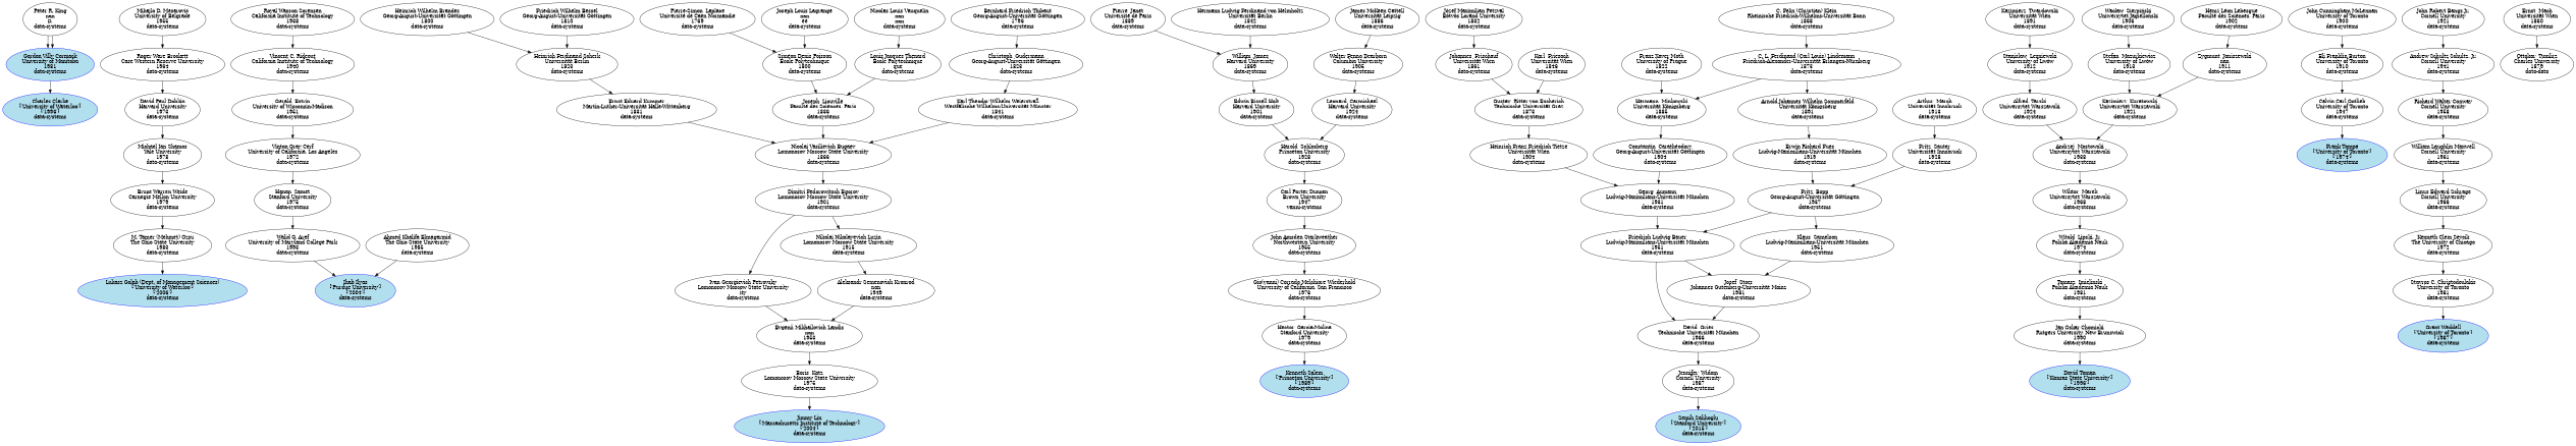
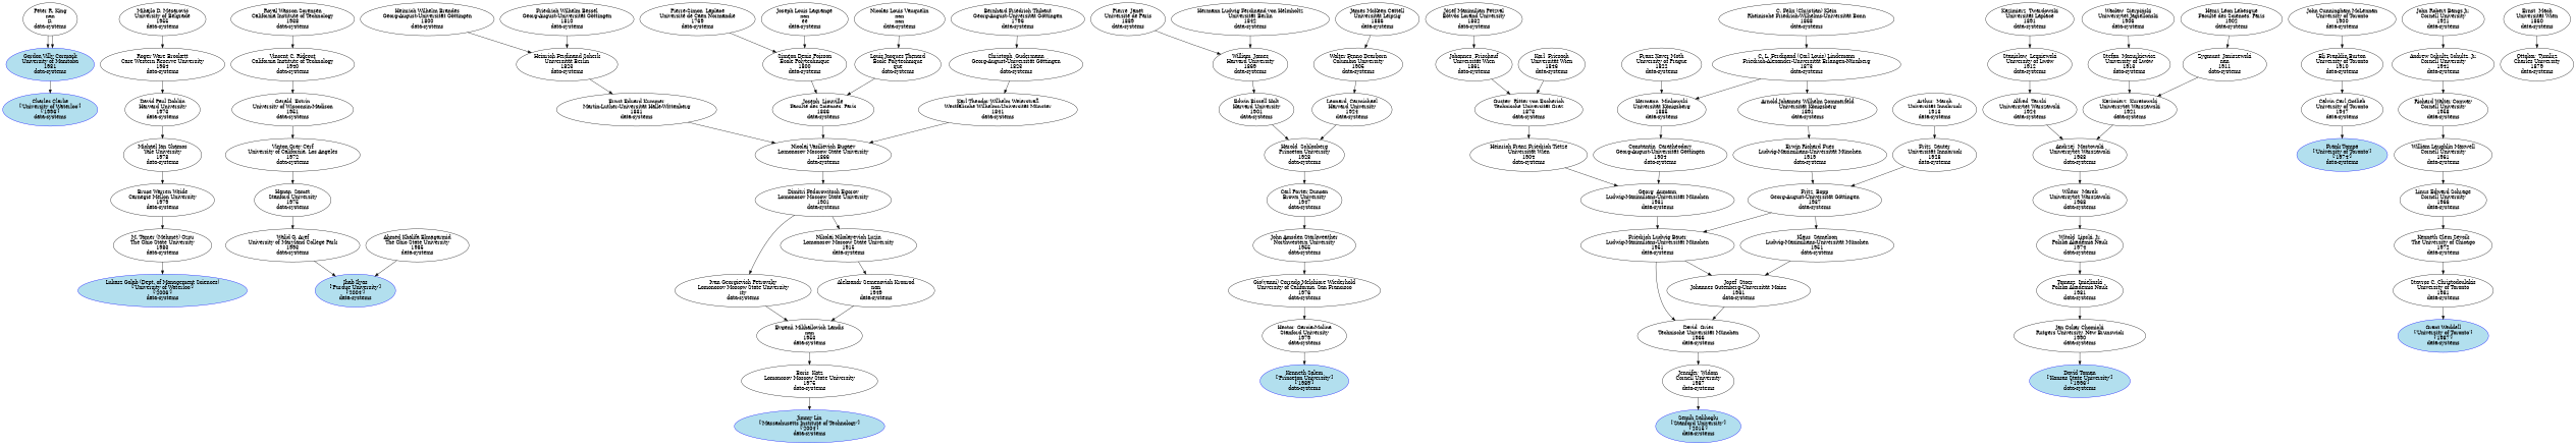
  digraph {
    n1 [color=blue fillcolor=lightblue2 label="Charles Clarke\n['University of Waterloo']\n['1996']\ndata-systems" style=filled]
    n2 [color=blue fillcolor=lightblue2 label="Gordon Villy Cormack\nUniversity of Manitoba\n1981\ndata-systems" style=filled]
    n3 [color=blue fillcolor=lightblue2 label="Lukasz Golab (Dept. of Management Sciences)\n['University of Waterloo']\n['2006']\ndata-systems" style=filled]
    n4 [color=blue fillcolor=lightblue2 label="Ihab Ilyas\n['Purdue University']\n['2004']\ndata-systems" style=filled]
    n5 [color=blue fillcolor=lightblue2 label="Jimmy Lin\n['Massachusetts Institute of Technology']\n['2004']\ndata-systems" style=filled]
    n6 [color=blue fillcolor=lightblue2 label="Kenneth Salem\n['Princeton University']\n['1989']\ndata-systems" style=filled]
    n7 [color=blue fillcolor=lightblue2 label="Semih Salihoglu\n['Stanford University']\n['2015']\ndata-systems" style=filled]
    n8 [color=blue fillcolor=lightblue2 label="David Toman\n['Kansas State University']\n['1996']\ndata-systems" style=filled]
    n9 [color=blue fillcolor=lightblue2 label="Frank Tompa\n['University of Toronto']\n['1974']\ndata-systems" style=filled]
    n10 [color=blue fillcolor=lightblue2 label="Grant Weddell\n['University of Toronto']\n['1987']\ndata-systems" style=filled]
    n11 [label="Peter R. King\nnan\nD.\ndata-systems"]
    n12 [label="M. Tamer (Mehmet) Ozsu\nThe Ohio State University\n1983\ndata-systems"]
    n13 [label="Walid G. Aref\nUniversity of Maryland College Park\n1993\ndata-systems"]
    n14 [label="Ahmed Khalifa Elmagarmid\nThe Ohio State University\n1985\ndata-systems"]
    n15 [label="Boris  Katz\nLomonosov Moscow State University\n1975\ndata-systems"]
    n16 [label="Hector  Garcia-Molina\nStanford University\n1979\ndata-systems"]
    n17 [label="Jennifer  Widom\nCornell University\n1987\ndata-systems"]
    n18 [label="Jan Oskar Chomicki\nRutgers University, New Brunswick\n1990\ndata-systems"]
    n19 [label="Calvin Carl Gotlieb\nUniversity of Toronto\n1947\ndata-systems"]
    n20 [label="Stavros C. Christodoulakis\nUniversity of Toronto\n1981\ndata-systems"]
    n21 [label="Bruce Warren Weide\nCarnegie Mellon University\n1979\ndata-systems"]
    n22 [label="Hanan  Samet\nStanford University\n1975\ndata-systems"]
    n23 [label="Evgenii Mikhailovich Landis\nnan\n1953\ndata-systems"]
    n24 [label="Gio(vanni) Corrado Melchiore Wiederhold\nUniversity of California, San Francisco\n1976\ndata-systems"]
    n25 [label="David  Gries\nTechnische Universität München\n1966\ndata-systems"]
    n26 [label="Tomasz  Imielinski\nPolska Akademia Nauk\n1981\ndata-systems"]
    n27 [label="Eli Franklin Burton\nUniversity of Toronto\n1910\ndata-systems"]
    n28 [label="Kenneth Clem Sevcik\nThe University of Chicago\n1972\ndata-systems"]
    n29 [label="Michael Ian Shamos\nYale University\n1978\ndata-systems"]
    n30 [label="Vinton Gray Cerf\nUniversity of California, Los Angeles\n1972\ndata-systems"]
    n31 [label="Ivan Georgievich Petrovsky\nLomonosov Moscow State University\nity\ndata-systems"]
    n32 [label="Aleksandr Semenovich Kronrod\nnan\n1949\ndata-systems"]
    n33 [label="John Amsden Starkweather\nNorthwestern University\n1955\ndata-systems"]
    n34 [label="Josef  Stoer\nJohannes Gutenberg-Universität Mainz\n1961\ndata-systems"]
    n35 [label="Friedrich Ludwig Bauer\nLudwig-Maximilians-Universität München\n1951\ndata-systems"]
    n36 [label="Witold  Lipski, Jr.\nPolska Akademia Nauk\n1974\ndata-systems"]
    n37 [label="John Cunningham McLennan\nUniversity of Toronto\n1900\ndata-systems"]
    n38 [label="Linus Edward Schrage\nCornell University\n1966\ndata-systems"]
    n39 [label="David Paul Dobkin\nHarvard University\n1973\ndata-systems"]
    n40 [label="Gerald  Estrin\nUniversity of Wisconsin-Madison\n1951\ndata-systems"]
    n41 [label="Dimitri Fedorowitsch Egorov\nLomonosov Moscow State University\n1901\ndata-systems"]
    n42 [label="Nikolai Nikolayevich Luzin\nLomonosov Moscow State University\n1915\ndata-systems"]
-   n43 [label="Carl Porter Duncan\nBrown University\n1947\nvanni-systems"]
+   n43 [label="Carl Porter Duncan\nBrown University\n1947\ndata-systems"]
    n44 [label="Klaus  Samelson\nLudwig-Maximilians-Universität München\n1951\ndata-systems"]
    n45 [label="Fritz  Bopp\nGeorg-August-Universität Göttingen\n1937\ndata-systems"]
    n46 [label="Georg  Aumann\nLudwig-Maximilians-Universität München\n1931\ndata-systems"]
    n47 [label="Wiktor  Marek\nUniwersytet Warszawski\n1968\ndata-systems"]
    n48 [label="William Laughlin Maxwell\nCornell University\n1961\ndata-systems"]
    n49 [label="Roger Ware Brockett\nCase Western Reserve University\n1964\ndata-systems"]
    n50 [label="Vincent C. Rideout\nCalifornia Institute of Technology\n1940\ndata-systems"]
    n51 [label="Nicolai Vasilievich Bugaev\nLomonosov Moscow State University\n1866\ndata-systems"]
    n52 [label="Harold  Schlosberg\nPrinceton University\n1928\ndata-systems"]
    n53 [label="Erwin Richard Fues\nLudwig-Maximilians-Universität München\n1919\ndata-systems"]
    n54 [label="Fritz  Sauter\nUniversität Innsbruck\n1928\ndata-systems"]
    n55 [label="Heinrich Franz Friedrich Tietze\nUniversität Wien\n1904\ndata-systems"]
    n56 [label="Constantin  Carathéodory\nGeorg-August-Universität Göttingen\n1904\ndata-systems"]
    n57 [label="Andrzej  Mostowski\nUniwersytet Warszawski\n1938\ndata-systems"]
    n58 [label="Richard Walter Conway\nCornell University\n1958\ndata-systems"]
    n59 [label="Mihajlo D. Mesarović\nUniversity of Belgrade\n1955\ndata-systems"]
    n60 [label="Royal Wasson Sorensen\nCalifornia Institute of Technology\n1938\ndata-systems"]
    n61 [label="Ernst Eduard Kummer\nMartin-Luther-Universität Halle-Wittenberg\n1831\ndata-systems"]
    n62 [label="Joseph  Liouville\nFaculté des Sciences, Paris\n1836\ndata-systems"]
    n63 [label="Karl Theodor Wilhelm Weierstraß\nWestfälische Wilhelms-Universität Münster\n1841\ndata-systems"]
    n64 [label="Edwin Bissell Holt\nHarvard University\n1901\ndata-systems"]
    n65 [label="Leonard  Carmichael\nHarvard University\n1924\ndata-systems"]
    n66 [label="Arnold Johannes Wilhelm Sommerfeld\nUniversität Königsberg\n1891\ndata-systems"]
    n67 [label="Arthur  March\nUniversität Innsbruck\n1913\ndata-systems"]
    n68 [label="Gustav  Ritter von Escherich\nTechnische Universität Graz\n1873\ndata-systems"]
    n69 [label="Hermann  Minkowski\nUniversität Königsberg\n1885\ndata-systems"]
    n70 [label="Alfred  Tarski\nUniwersytet Warszawski\n1924\ndata-systems"]
    n71 [label="Kazimierz  Kuratowski\nUniwersytet Warszawski\n1921\ndata-systems"]
    n72 [label="Andrew Schultz Schultz, Jr.\nCornell University\n1941\ndata-systems"]
    n73 [label="Heinrich Ferdinand Scherk\nUniversität Berlin\n1823\ndata-systems"]
    n74 [label="Siméon Denis Poisson\nÉcole Polytechnique\n1800\ndata-systems"]
    n75 [label="Louis Jacques Thenard\nÉcole Polytechnique\nque\ndata-systems"]
    n76 [label="Christoph  Gudermann\nGeorg-August-Universität Göttingen\n1823\ndata-systems"]
    n77 [label="William  James\nHarvard University\n1869\ndata-systems"]
    n78 [label="Walter Fenno Dearborn\nColumbia University\n1905\ndata-systems"]
    n79 [label="C. L. Ferdinand (Carl Louis) Lindemann\nFriedrich-Alexander-Universität Erlangen-Nürnberg\n1873\ndata-systems"]
-   n80 [label="Ottokar  Tumlirz\nCharles University\n1879\ndata-data"]
+   n80 [label="Ottokar  Tumlirz\nCharles University\n1879\ndata-systems"]
    n81 [label="Johannes  Frischauf\nUniversität Wien\n1861\ndata-systems"]
    n82 [label="Karl  Friesach\nUniversität Wien\n1846\ndata-systems"]
    n83 [label="Stanislaw  Lesniewski\nUniversity of Lwów\n1912\ndata-systems"]
    n84 [label="Stefan  Mazurkiewicz\nUniversity of Lwów\n1913\ndata-systems"]
    n85 [label="Zygmunt  Janiszewski\nnan\n1911\ndata-systems"]
    n86 [label="John Robert Bangs Jr.\nCornell University\n1921\ndata-systems"]
    n87 [label="Heinrich Wilhelm Brandes\nGeorg-August-Universität Göttingen\n1800\ndata-systems"]
    n88 [label="Friedrich Wilhelm Bessel\nGeorg-August-Universität Göttingen\n1810\ndata-systems"]
    n89 [label="Pierre-Simon  Laplace\nUniversité de Caen Normandie\n1769\ndata-systems"]
    n90 [label="Joseph Louis Lagrange\nnan\nee\ndata-systems"]
    n91 [label="Nicolas Louis Vauquelin\nnan\nnan\ndata-systems"]
    n92 [label="Bernhard Friedrich Thibaut\nGeorg-August-Universität Göttingen\n1796\ndata-systems"]
    n93 [label="Pierre  Janet\nUniversité de Paris\n1889\ndata-systems"]
    n94 [label="Hermann Ludwig Ferdinand von Helmholtz\nUniversität Berlin\n1842\ndata-systems"]
    n95 [label="James McKeen Cattell\nUniversität Leipzig\n1886\ndata-systems"]
    n96 [label="C. Felix (Christian) Klein\nRheinische Friedrich-Wilhelms-Universität Bonn\n1868\ndata-systems"]
    n97 [label="Ernst  Mach\nUniversität Wien\n1860\ndata-systems"]
    n98 [label="Franz Xaver Moth\nUniversity of Prague\n1822\ndata-systems"]
    n99 [label="Józef Maximilian Petzval\nEötvös Loránd University\n1832\ndata-systems"]
-   n100 [label="Kazimierz  Twardowski\nUniversität Wien\n1891\ndata-systems"]
+   n100 [label="Kazimierz  Twardowski\nUniversität Laplace\n1891\ndata-systems"]
    n101 [label="Wacław  Sierpiński\nUniwersytet Jagielloński\n1906\ndata-systems"]
    n102 [label="Henri Léon Lebesgue\nFaculté des Sciences, Paris\n1902\ndata-systems"]
    n2 -> n1
    n11 -> n2
    n11 -> n2
    n12 -> n3
    n13 -> n4
    n14 -> n4
    n15 -> n5
    n16 -> n6
    n17 -> n7
    n18 -> n8
    n19 -> n9
    n20 -> n10
    n21 -> n12
    n22 -> n13
    n23 -> n15
    n24 -> n16
    n25 -> n17
    n26 -> n18
    n27 -> n19
    n28 -> n20
    n29 -> n21
    n30 -> n22
    n31 -> n23
    n32 -> n23
    n33 -> n24
    n34 -> n25
    n35 -> n25
    n35 -> n34
    n36 -> n26
    n37 -> n27
    n38 -> n28
    n39 -> n29
    n40 -> n30
    n41 -> n31
    n41 -> n42
    n42 -> n32
    n43 -> n33
    n44 -> n34
    n45 -> n35
    n45 -> n44
    n46 -> n35
    n47 -> n36
    n48 -> n38
    n49 -> n39
    n50 -> n40
    n51 -> n41
    n52 -> n43
    n53 -> n45
    n54 -> n45
    n55 -> n46
    n56 -> n46
    n57 -> n47
    n58 -> n48
    n59 -> n49
    n60 -> n50
    n61 -> n51
    n62 -> n51
    n63 -> n51
    n64 -> n52
    n65 -> n52
    n66 -> n53
    n67 -> n54
    n68 -> n55
    n69 -> n56
    n70 -> n57
    n71 -> n57
    n72 -> n58
    n73 -> n61
    n74 -> n62
    n75 -> n62
    n76 -> n63
    n77 -> n64
    n78 -> n65
    n79 -> n66
    n79 -> n69
    n81 -> n68
    n82 -> n68
    n83 -> n70
    n84 -> n71
    n85 -> n71
    n86 -> n72
    n87 -> n73
    n88 -> n73
    n89 -> n74
    n90 -> n74
    n91 -> n75
    n92 -> n76
    n93 -> n77
    n94 -> n77
    n95 -> n78
    n96 -> n79
    n97 -> n80
    n98 -> n69
    n99 -> n81
    n100 -> n83
    n101 -> n84
    n102 -> n85
  }
